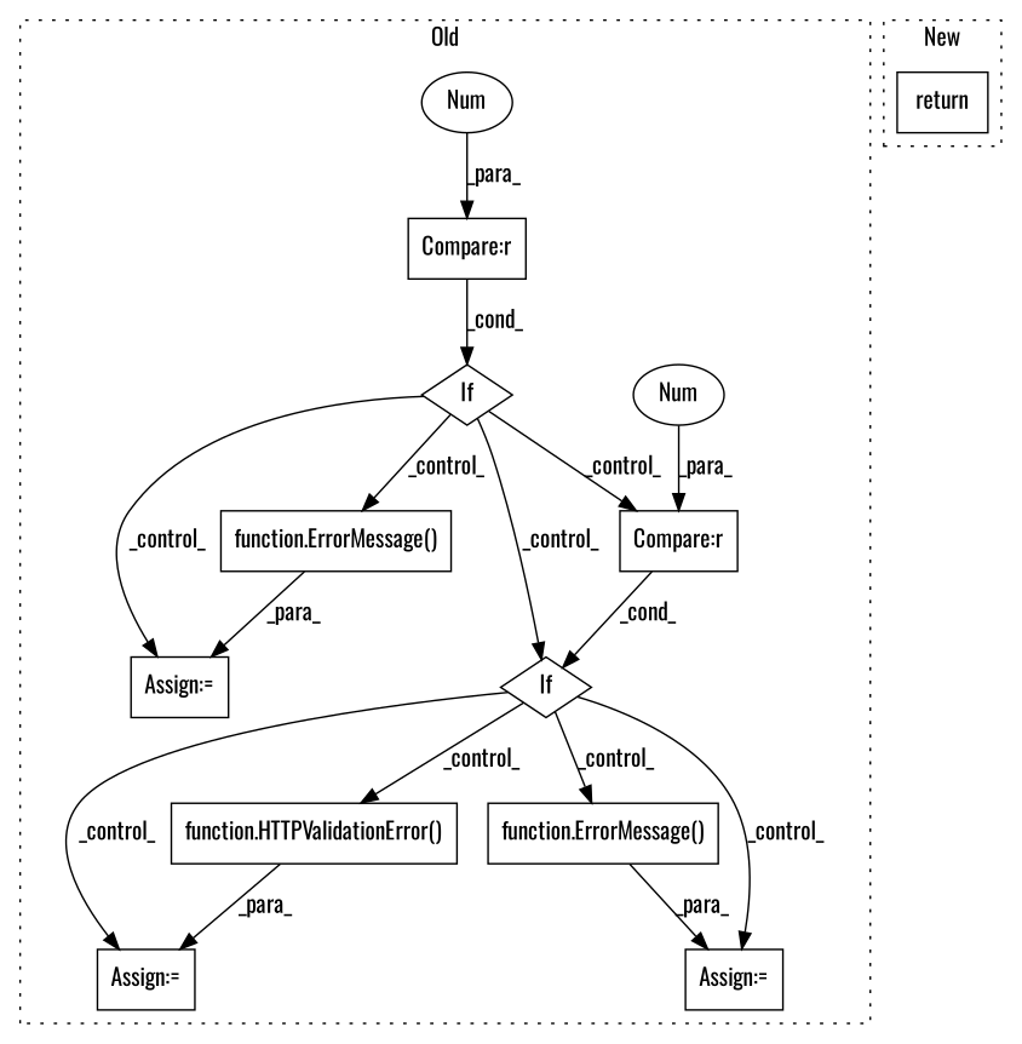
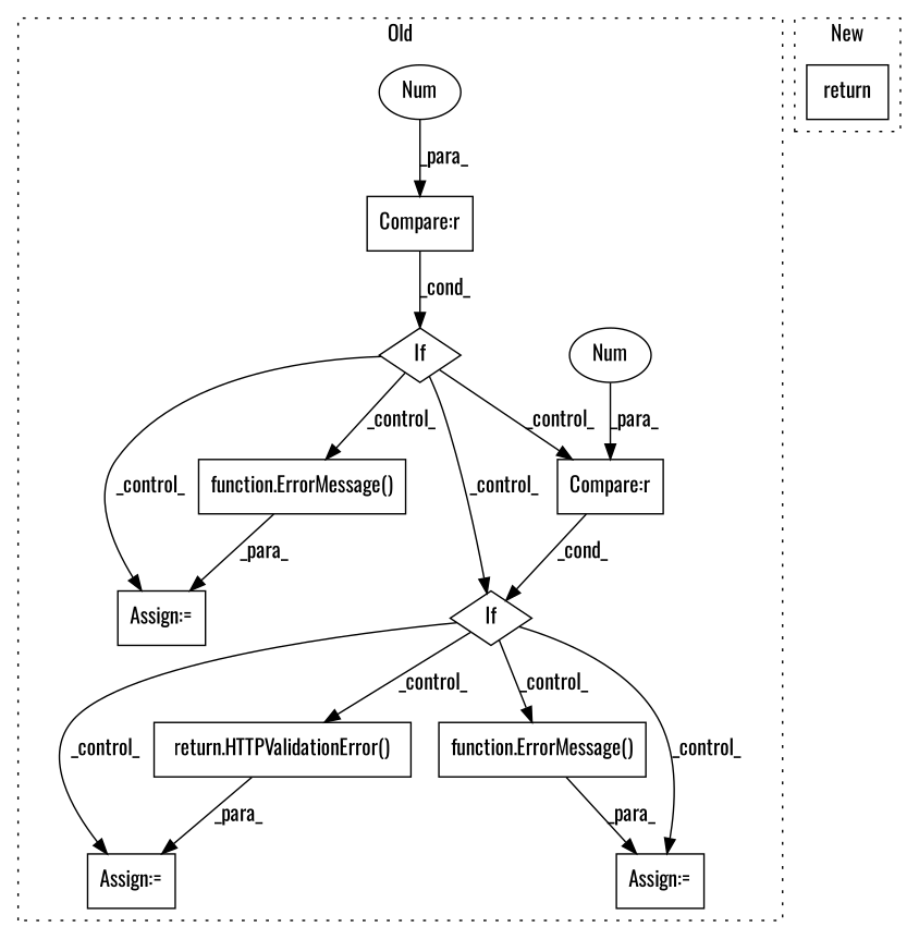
  digraph {
    fontname=Oswald
    node [a=75 l=3 s=3738 shape=box fontname=Oswald]
    edge [fontname=Oswald]
-   n1 [l=38 label="function.HTTPValidationError()" s=3889]
+   n1 [l=38 label="return.HTTPValidationError()" s=3889]
    n2 [a=96 l=0 label=If shape=diamond]
    n3 [a=40 l=27 label="Compare:r"]
    n4 [l=31 label="function.ErrorMessage()" s=3793]
    n5 [a=76 label=Num s=3762 shape=ellipse]
    n6 [a=68 label="Assign:=" s=3886]
    n7 [a=68 label="Assign:=" s=3790]
    n8 [a=96 label=If s=3639 shape=diamond]
    n9 [a=40 l=27 label="Compare:r" s=3642]
    n10 [l=31 label="function.ErrorMessage()" s=3697]
    n11 [a=76 label=Num s=3666 shape=ellipse]
    n12 [a=68 label="Assign:=" s=3694]
    n13 [a=93 l=7 label=return s=4295]
    subgraph cluster_1 {
      label=Old
      style=dotted
      n1
      n2
      n3
      n4
      n5
      n6
      n7
      n8
      n9
      n10
      n11
      n12
    }
    subgraph cluster_2 {
      label=New
      style=dotted
      n13
    }
    n1 -> n6 [label=_para_]
    n2 -> n1 [label=_control_]
    n2 -> n4 [label=_control_]
    n2 -> n6 [label=_control_]
    n2 -> n7 [label=_control_]
    n3 -> n2 [label=_cond_]
    n4 -> n7 [label=_para_]
    n5 -> n3 [label=_para_]
    n8 -> n2 [label=_control_]
    n8 -> n3 [label=_control_]
    n8 -> n10 [label=_control_]
    n8 -> n12 [label=_control_]
    n9 -> n8 [label=_cond_]
    n10 -> n12 [label=_para_]
    n11 -> n9 [label=_para_]
  }
